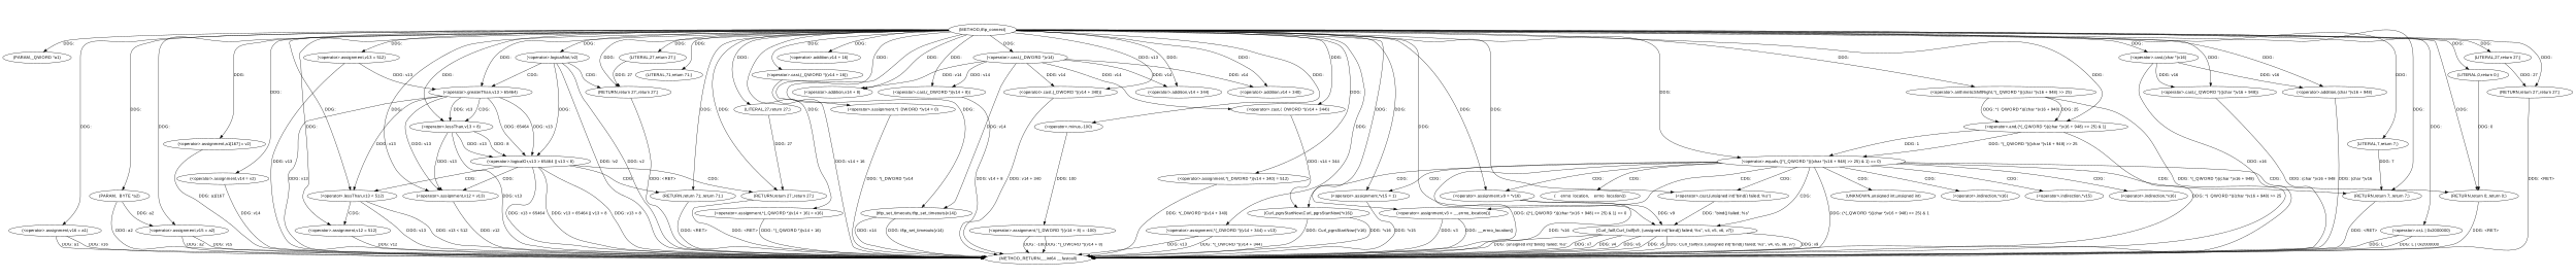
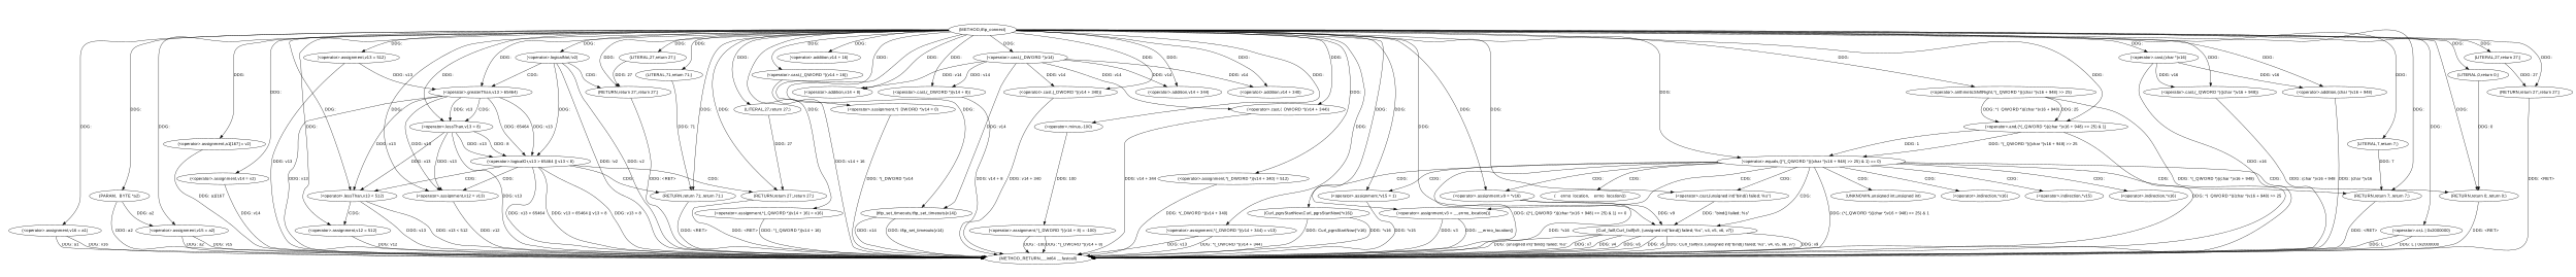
  digraph {
    fontname="Liberation Sans"
    node [fontname="Liberation Sans"]
    edge [fontname="Liberation Sans"]
    n1 [label="(METHOD,tftp_connect)"]
-   n2 [label="(PARAM,_QWORD *a1)"]
    n3 [label="(PARAM,_BYTE *a2)"]
    n4 [label="(<operator>.assignment,v16 = a1)"]
    n5 [label="(<operator>.assignment,v15 = a2)"]
    n6 [label="(<operator>.assignment,v13 = 512)"]
    n7 [label="(<operator>.assignment,a1[167] = v2)"]
    n8 [label="(<operator>.assignment,v14 = v2)"]
    n9 [label="(<operator>.logicalNot,!v2)"]
    n10 [label="(RETURN,return 27;,return 27;)"]
    n11 [label="(LITERAL,27,return 27;)"]
    n12 [label="(<operator>.greaterThan,v13 > 65464)"]
    n13 [label="(<operator>.lessThan,v13 < 8)"]
    n14 [label="(RETURN,return 71;,return 71;)"]
    n15 [label="(LITERAL,71,return 71;)"]
    n16 [label="(<operator>.assignment,v12 = v13)"]
    n17 [label="(<operator>.lessThan,v13 < 512)"]
    n18 [label="(<operator>.assignment,v12 = 512)"]
    n19 [label="(RETURN,return 27;,return 27;)"]
    n20 [label="(LITERAL,27,return 27;)"]
    n21 [label="(<operator>.assignment,*(_QWORD *)(v14 + 16) = v16)"]
    n22 [label="(<operator>.cast,(_QWORD *)(v14 + 16))"]
    n23 [label="(<operator>.addition,v14 + 16)"]
    n24 [label="(<operator>.assignment,*(_DWORD *)v14 = 0)"]
    n25 [label="(<operator>.cast,(_DWORD *)v14)"]
    n26 [label="(<operator>.cast,(_DWORD *)(v14 + 8))"]
    n27 [label="(<operator>.addition,v14 + 8)"]
    n28 [label="(<operator>.minus,-100)"]
    n29 [label="(<operator>.assignment,*(_DWORD *)(v14 + 340) = 512)"]
    n30 [label="(<operator>.cast,(_DWORD *)(v14 + 340))"]
    n31 [label="(<operator>.addition,v14 + 340)"]
    n32 [label="(<operator>.assignment,*(_DWORD *)(v14 + 344) = v13)"]
    n33 [label="(<operator>.cast,(_DWORD *)(v14 + 344))"]
    n34 [label="(<operator>.addition,v14 + 344)"]
    n35 [label="(tftp_set_timeouts,tftp_set_timeouts(v14))"]
    n36 [label="(<operator>.equals,((*(_QWORD *)((char *)v16 + 948) >> 25) & 1) == 0)"]
    n37 [label="(<operator>.and,(*(_QWORD *)((char *)v16 + 948) >> 25) & 1)"]
    n38 [label="(<operator>.arithmeticShiftRight,*(_QWORD *)((char *)v16 + 948) >> 25)"]
    n39 [label="(<operator>.cast,(_QWORD *)((char *)v16 + 948))"]
    n40 [label="(<operator>.addition,(char *)v16 + 948)"]
    n41 [label="(<operator>.cast,(char *)v16)"]
    n42 [label="(<operator>.assignment,v9 = *v16)"]
    n43 [label="(<operator>.assignment,v3 = __errno_location())"]
    n44 [label="(Curl_failf,Curl_failf(v9, (unsigned int)\"bind() failed; %s\", v4, v5, v6, v7))"]
    n45 [label="(<operator>.cast,(unsigned int)\"bind() failed; %s\")"]
    n46 [label="(RETURN,return 7;,return 7;)"]
    n47 [label="(LITERAL,7,return 7;)"]
    n48 [label="(<operator>.or,L | 0x2000000)"]
    n49 [label="(<operator>.assignment,*v15 = 1)"]
    n50 [label="(RETURN,return 0;,return 0;)"]
    n51 [label="(LITERAL,0,return 0;)"]
    n52 [label="(RETURN,return 27;,return 27;)"]
    n53 [label="(LITERAL,27,return 27;)"]
    n54 [label="(METHOD_RETURN,__int64 __fastcall)"]
    n55 [label="(<operator>.logicalOr,v13 > 65464 || v13 < 8)"]
    n56 [label="(<operator>.assignment,*(_DWORD *)(v14 + 8) = -100)"]
    n57 [label="(Curl_pgrsStartNow,Curl_pgrsStartNow(*v16))"]
    n58 [label="(<operator>.indirection,*v16)"]
    n59 [label="(__errno_location,__errno_location())"]
    n60 [label="(UNKNOWN,unsigned int,unsigned int)"]
    n61 [label="(<operator>.indirection,*v16)"]
    n62 [label="(<operator>.indirection,*v15)"]
-   n1 -> n2 [label="DDG: "]
    n1 -> n3 [label="DDG: "]
    n1 -> n4 [label="DDG: "]
    n1 -> n5 [label="DDG: "]
    n1 -> n6 [label="DDG: "]
    n1 -> n7 [label="DDG: "]
    n1 -> n8 [label="DDG: "]
    n1 -> n9 [label="DDG: "]
    n1 -> n10 [label="DDG: "]
    n1 -> n11 [label="DDG: "]
    n1 -> n12 [label="DDG: "]
    n1 -> n13 [label="DDG: "]
    n1 -> n14 [label="DDG: "]
    n1 -> n15 [label="DDG: "]
    n1 -> n16 [label="DDG: "]
    n1 -> n17 [label="DDG: "]
    n1 -> n18 [label="DDG: "]
    n1 -> n19 [label="DDG: "]
    n1 -> n20 [label="DDG: "]
    n1 -> n21 [label="DDG: "]
    n1 -> n22 [label="DDG: "]
    n1 -> n23 [label="DDG: "]
    n1 -> n24 [label="DDG: "]
    n1 -> n25 [label="DDG: "]
    n1 -> n26 [label="DDG: "]
    n1 -> n27 [label="DDG: "]
    n1 -> n28 [label="DDG: "]
    n1 -> n29 [label="DDG: "]
-   n1 -> n30 [label="DDG: v13"]
+   n1 -> n30 [label="DDG: "]
    n1 -> n31 [label="DDG: "]
    n1 -> n32 [label="DDG: "]
    n1 -> n33 [label="DDG: "]
    n1 -> n34 [label="DDG: "]
    n1 -> n35 [label="DDG: "]
    n1 -> n36 [label="DDG: "]
    n1 -> n37 [label="DDG: "]
    n1 -> n38 [label="DDG: "]
    n1 -> n39 [label="DDG: "]
    n1 -> n40 [label="DDG: "]
    n1 -> n41 [label="DDG: "]
    n1 -> n42 [label="DDG: "]
    n1 -> n43 [label="DDG: "]
    n1 -> n44 [label="DDG: "]
    n1 -> n45 [label="DDG: "]
    n1 -> n46 [label="DDG: "]
    n1 -> n47 [label="DDG: "]
    n1 -> n48 [label="DDG: "]
    n1 -> n49 [label="DDG: "]
    n1 -> n50 [label="DDG: "]
    n1 -> n51 [label="DDG: "]
    n1 -> n52 [label="DDG: "]
    n1 -> n53 [label="DDG: "]
    n3 -> n5 [label="DDG: a2"]
    n3 -> n54 [label="DDG: a2"]
    n4 -> n54 [label="DDG: a1"]
    n4 -> n54 [label="DDG: v16"]
    n5 -> n54 [label="DDG: a2"]
    n5 -> n54 [label="DDG: v15"]
    n6 -> n12 [label="DDG: v13"]
    n6 -> n54 [label="DDG: v13"]
    n7 -> n54 [label="DDG: a1[167]"]
    n8 -> n54 [label="DDG: v14"]
    n9 -> n10 [label="CDG: "]
    n9 -> n12 [label="CDG: "]
    n9 -> n54 [label="DDG: v2"]
    n9 -> n54 [label="DDG: !v2"]
    n9 -> n55 [label="DDG: "]
    n10 -> n54 [label="DDG: <RET>"]
    n11 -> n10 [label="DDG: 27"]
    n12 -> n13 [label="DDG: v13"]
    n12 -> n13 [label="CDG: "]
    n12 -> n16 [label="DDG: v13"]
    n12 -> n17 [label="DDG: v13"]
    n12 -> n54 [label="DDG: v13"]
    n12 -> n55 [label="DDG: v13"]
    n12 -> n55 [label="DDG: 65464"]
    n13 -> n16 [label="DDG: v13"]
+   n13 -> n17 [label="DDG: v13"]
    n13 -> n54 [label="DDG: v13"]
    n13 -> n55 [label="DDG: v13"]
    n13 -> n55 [label="DDG: 8"]
    n14 -> n54 [label="DDG: <RET>"]
+   n15 -> n14 [label="DDG: 71"]
    n16 -> n54 [label="DDG: v12"]
    n17 -> n18 [label="CDG: "]
    n17 -> n54 [label="DDG: v13"]
    n17 -> n54 [label="DDG: v13 < 512"]
    n18 -> n54 [label="DDG: v12"]
    n19 -> n54 [label="DDG: <RET>"]
    n20 -> n19 [label="DDG: 27"]
    n21 -> n54 [label="DDG: *(_QWORD *)(v14 + 16)"]
    n22 -> n54 [label="DDG: v14 + 16"]
    n24 -> n54 [label="DDG: *(_DWORD *)v14"]
    n25 -> n26 [label="DDG: v14"]
    n25 -> n27 [label="DDG: v14"]
    n25 -> n30 [label="DDG: v14"]
    n25 -> n31 [label="DDG: v14"]
    n25 -> n33 [label="DDG: v14"]
    n25 -> n34 [label="DDG: v14"]
    n25 -> n35 [label="DDG: v14"]
    n26 -> n54 [label="DDG: v14 + 8"]
    n28 -> n56 [label="DDG: 100"]
    n29 -> n54 [label="DDG: *(_DWORD *)(v14 + 340)"]
    n30 -> n54 [label="DDG: v14 + 340"]
    n32 -> n54 [label="DDG: v13"]
    n32 -> n54 [label="DDG: *(_DWORD *)(v14 + 344)"]
-   n33 -> n57 [label="DDG: v14 + 344"]
+   n33 -> n54 [label="DDG: v14 + 344"]
    n35 -> n54 [label="DDG: v14"]
    n35 -> n54 [label="DDG: tftp_set_timeouts(v14)"]
    n36 -> n42 [label="CDG: "]
    n36 -> n43 [label="CDG: "]
    n36 -> n44 [label="CDG: "]
    n36 -> n45 [label="CDG: "]
    n36 -> n46 [label="CDG: "]
    n36 -> n49 [label="CDG: "]
    n36 -> n50 [label="CDG: "]
    n36 -> n54 [label="DDG: (*(_QWORD *)((char *)v16 + 948) >> 25) & 1"]
    n36 -> n54 [label="DDG: ((*(_QWORD *)((char *)v16 + 948) >> 25) & 1) == 0"]
    n36 -> n57 [label="CDG: "]
    n36 -> n58 [label="CDG: "]
    n36 -> n59 [label="CDG: "]
    n36 -> n60 [label="CDG: "]
    n36 -> n61 [label="CDG: "]
    n36 -> n62 [label="CDG: "]
    n37 -> n36 [label="DDG: *(_QWORD *)((char *)v16 + 948) >> 25"]
    n37 -> n36 [label="DDG: 1"]
    n37 -> n54 [label="DDG: *(_QWORD *)((char *)v16 + 948) >> 25"]
    n38 -> n37 [label="DDG: *(_QWORD *)((char *)v16 + 948)"]
    n38 -> n37 [label="DDG: 25"]
    n38 -> n54 [label="DDG: *(_QWORD *)((char *)v16 + 948)"]
    n39 -> n54 [label="DDG: (char *)v16 + 948"]
    n40 -> n54 [label="DDG: (char *)v16"]
    n41 -> n39 [label="DDG: v16"]
    n41 -> n40 [label="DDG: v16"]
    n41 -> n54 [label="DDG: v16"]
    n42 -> n44 [label="DDG: v9"]
    n42 -> n54 [label="DDG: *v16"]
    n43 -> n54 [label="DDG: __errno_location()"]
    n43 -> n54 [label="DDG: v3"]
    n44 -> n54 [label="DDG: v9"]
    n44 -> n54 [label="DDG: (unsigned int)\"bind() failed; %s\""]
    n44 -> n54 [label="DDG: v7"]
    n44 -> n54 [label="DDG: v4"]
    n44 -> n54 [label="DDG: v6"]
    n44 -> n54 [label="DDG: v5"]
    n44 -> n54 [label="DDG: Curl_failf(v9, (unsigned int)\"bind() failed; %s\", v4, v5, v6, v7)"]
    n45 -> n44 [label="DDG: \"bind() failed; %s\""]
    n46 -> n54 [label="DDG: <RET>"]
    n47 -> n46 [label="DDG: 7"]
    n48 -> n54 [label="DDG: L | 0x2000000"]
    n48 -> n54 [label="DDG: L"]
    n49 -> n54 [label="DDG: *v15"]
    n50 -> n54 [label="DDG: <RET>"]
    n51 -> n50 [label="DDG: 0"]
    n52 -> n54 [label="DDG: <RET>"]
    n53 -> n52 [label="DDG: 27"]
    n55 -> n14 [label="CDG: "]
    n55 -> n16 [label="CDG: "]
    n55 -> n17 [label="CDG: "]
    n55 -> n19 [label="CDG: "]
    n55 -> n54 [label="DDG: v13 > 65464 || v13 < 8"]
    n55 -> n54 [label="DDG: v13 < 8"]
    n55 -> n54 [label="DDG: v13 > 65464"]
    n56 -> n54 [label="DDG: -100"]
    n56 -> n54 [label="DDG: *(_DWORD *)(v14 + 8)"]
    n57 -> n54 [label="DDG: Curl_pgrsStartNow(*v16)"]
    n57 -> n54 [label="DDG: *v16"]
  }
